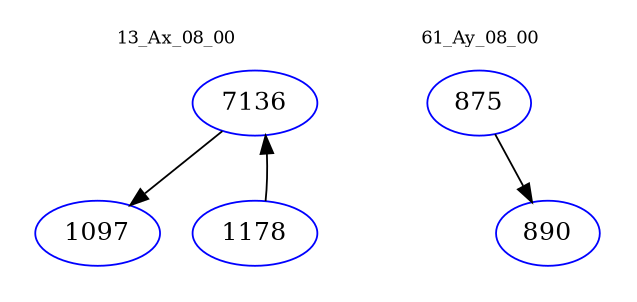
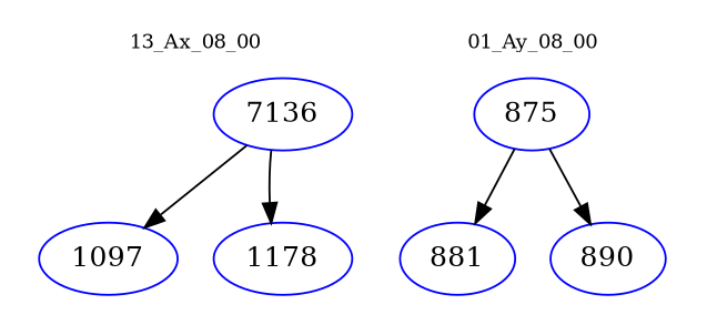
  digraph {
    node [color=blue]
    edge [color=black]
    n1 [label=7136]
    n2 [label=1097]
    n3 [label=1178]
    n4 [label=875]
+   n5 [label=881]
    n6 [label=890]
    subgraph cluster_1 {
      color=white
      fontsize=10
      label="13_Ax_08_00"
      n1
      n2
      n3
    }
    subgraph cluster_2 {
      color=white
      fontsize=10
-     label="61_Ay_08_00"
+     label="01_Ay_08_00"
      n4
+     n5
      n6
    }
    n1 -> n2
-   n3 -> n1
+   n1 -> n3
+   n4 -> n5
    n4 -> n6
  }
